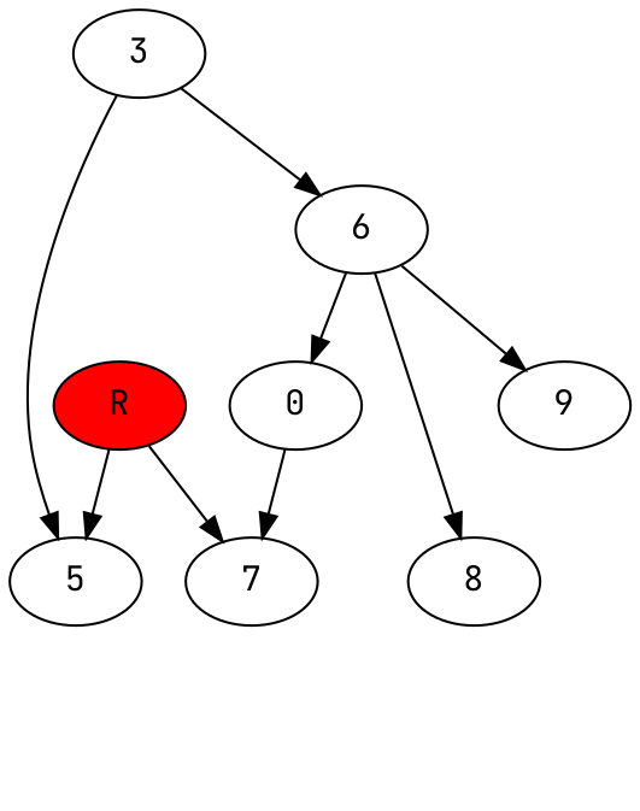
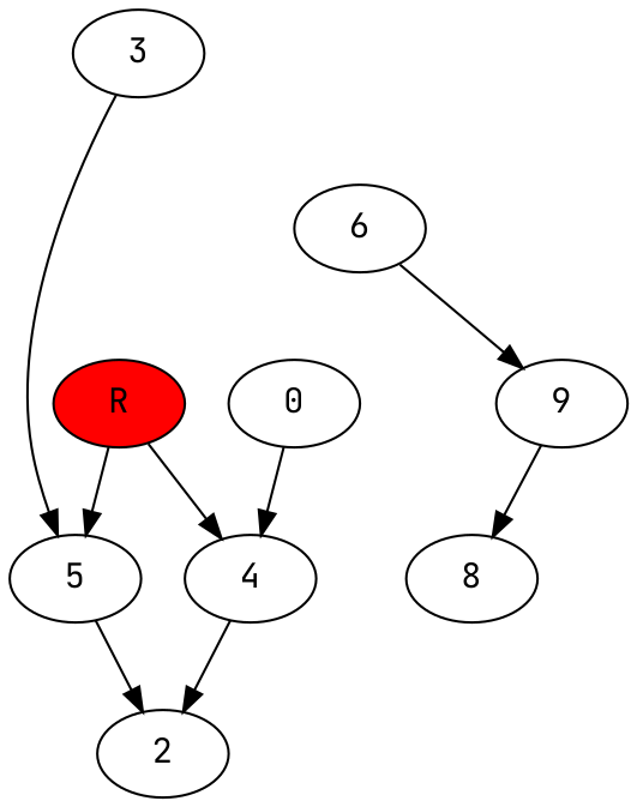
  digraph {
    fontname="JetBrains Mono"
    node [fontname="JetBrains Mono"]
    edge [fontname="JetBrains Mono"]
    n1 [label=0]
-   7
+   7 [label=4]
+   2
    3
    5
    6
    8
    9
    R [fillcolor="#ff0000" style=filled]
    n1 -> 7
+   7 -> 2
    3 -> 5
-   3 -> 6
-   6 -> n1
-   6 -> 8
+   5 -> 2
+   9 -> 8
    6 -> 9
    R -> 7
    R -> 5
  }
